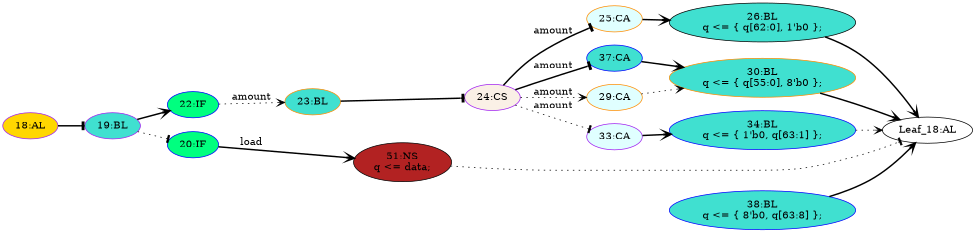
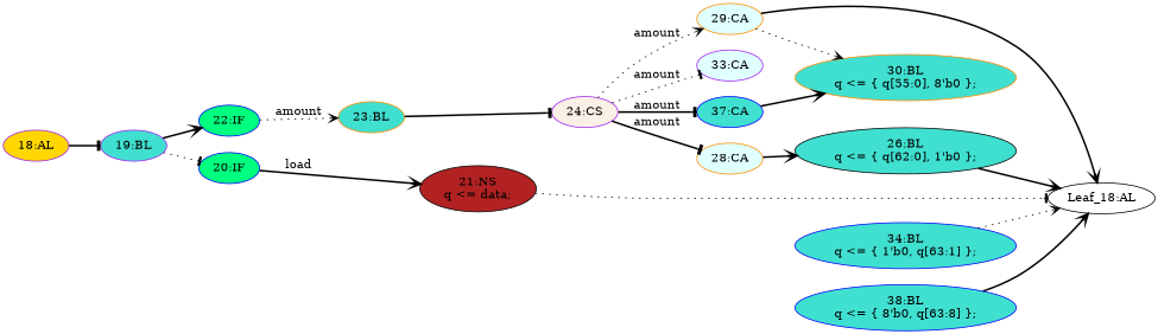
  strict digraph {
    rankdir=LR
    node [color=blue fillcolor=turquoise statements="[]" style=filled typ=Block]
    edge [arrowhead=vee cond="[]" lineno=None style=bold]
    n1 [ast="<pyverilog.vparser.ast.IfStatement object at 0x7fb9ee166a10>" fillcolor=springgreen label="22:IF" typ=IfStatement]
    n2 [ast="<pyverilog.vparser.ast.Block object at 0x7fb9ee166b90>" color=darkorange label="23:BL"]
    n3 [ast="<pyverilog.vparser.ast.CaseStatement object at 0x7fb9ee166bd0>" color=purple fillcolor=linen label="24:CS" typ=CaseStatement]
    n4 [ast="<pyverilog.vparser.ast.Case object at 0x7fb9ee166fd0>" color=darkorange fillcolor=lightcyan label="29:CA" typ=Case]
    n5 [ast="<pyverilog.vparser.ast.Case object at 0x7fb9ee15c3d0>" color=purple fillcolor=lightcyan label="33:CA" typ=Case]
    n6 [ast="<pyverilog.vparser.ast.Case object at 0x7fb9ee15c790>" label="37:CA" typ=Case]
-   n7 [ast="<pyverilog.vparser.ast.Case object at 0x7fb9ee166c90>" color=darkorange fillcolor=lightcyan label="25:CA" typ=Case]
+   n7 [ast="<pyverilog.vparser.ast.Case object at 0x7fb9ee166c90>" color=darkorange fillcolor=lightcyan label="28:CA" typ=Case]
    n8 [ast="<pyverilog.vparser.ast.Block object at 0x7fb9ee15cbd0>" color=purple label="19:BL"]
    n9 [ast="<pyverilog.vparser.ast.IfStatement object at 0x7fb9ee15cc10>" fillcolor=springgreen label="20:IF" typ=IfStatement]
-   n10 [ast="<pyverilog.vparser.ast.NonblockingSubstitution object at 0x7fb9ee15cc50>" color=black fillcolor=firebrick label="51:NS\nq <= data;" statements="[<pyverilog.vparser.ast.NonblockingSubstitution object at 0x7fb9ee15cc50>]" typ=NonblockingSubstitution]
+   n10 [ast="<pyverilog.vparser.ast.NonblockingSubstitution object at 0x7fb9ee15cc50>" color=black fillcolor=firebrick label="21:NS\nq <= data;" statements="[<pyverilog.vparser.ast.NonblockingSubstitution object at 0x7fb9ee15cc50>]" typ=NonblockingSubstitution]
    n11 [color=black def_var="['q']" label="Leaf_18:AL" fillcolor="" statements="" style="" typ=""]
    n12 [ast="<pyverilog.vparser.ast.Block object at 0x7fb9ee15c090>" color=darkorange label="30:BL\nq <= { q[55:0], 8'b0 };" statements="[<pyverilog.vparser.ast.NonblockingSubstitution object at 0x7fb9ee15c0d0>]"]
    n13 [ast="<pyverilog.vparser.ast.Block object at 0x7fb9ee15c450>" label="34:BL\nq <= { 1'b0, q[63:1] };" statements="[<pyverilog.vparser.ast.NonblockingSubstitution object at 0x7fb9ee15c490>]"]
    n14 [ast="<pyverilog.vparser.ast.Block object at 0x7fb9ee166d10>" color=black label="26:BL\nq <= { q[62:0], 1'b0 };" statements="[<pyverilog.vparser.ast.NonblockingSubstitution object at 0x7fb9ee166d50>]"]
    n15 [ast="<pyverilog.vparser.ast.Block object at 0x7fb9ee15c810>" label="38:BL\nq <= { 8'b0, q[63:8] };" statements="[<pyverilog.vparser.ast.NonblockingSubstitution object at 0x7fb9ee15c850>]"]
    n16 [ast="<pyverilog.vparser.ast.Always object at 0x7fb9ee15ce10>" clk_sens=True color=purple fillcolor=gold label="18:AL" sens="['clk']" typ=Always use_var="['q', 'ena', 'amount', 'data', 'load']"]
    n1 -> n2 [cond="['ena']" label=amount lineno=22 style=dotted]
    n2 -> n3 [arrowhead=tee]
    n3 -> n4 [cond="['amount']" label=amount lineno=24 style=dotted]
    n3 -> n5 [arrowhead=tee cond="['amount']" label=amount lineno=24 style=dotted]
    n3 -> n6 [arrowhead=tee cond="['amount']" label=amount lineno=24]
    n3 -> n7 [arrowhead=tee cond="['amount']" label=amount lineno=24]
    n4 -> n12 [style=dotted]
-   n5 -> n13
    n6 -> n12
    n7 -> n14
    n8 -> n1
    n8 -> n9 [arrowhead=tee style=dotted]
    n9 -> n10 [cond="['load']" label=load lineno=20]
    n10 -> n11 [arrowhead=tee style=dotted]
-   n12 -> n11
+   n4 -> n11
    n13 -> n11 [style=dotted]
    n14 -> n11
    n15 -> n11
    n16 -> n8 [arrowhead=tee]
  }
